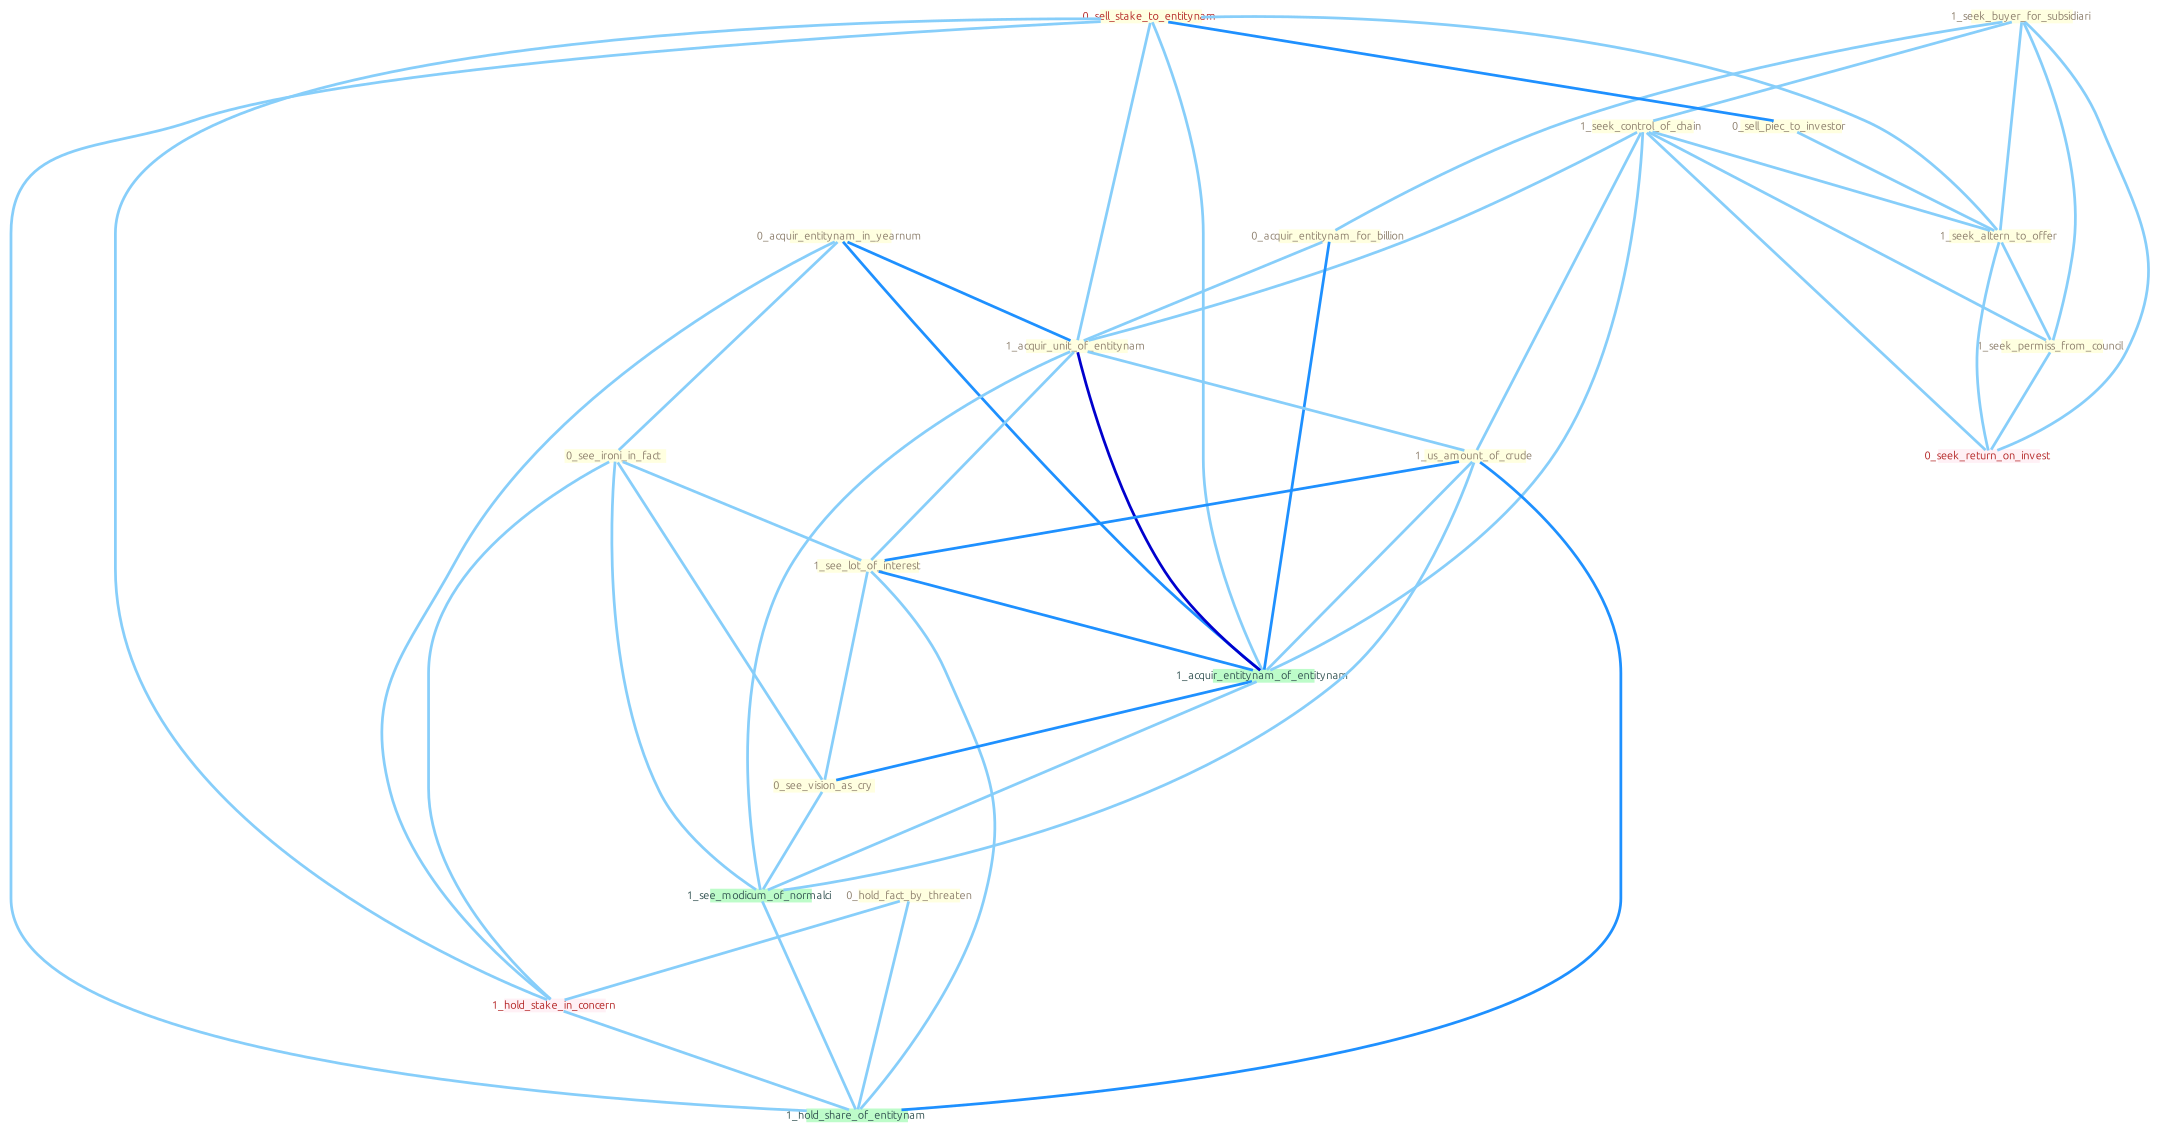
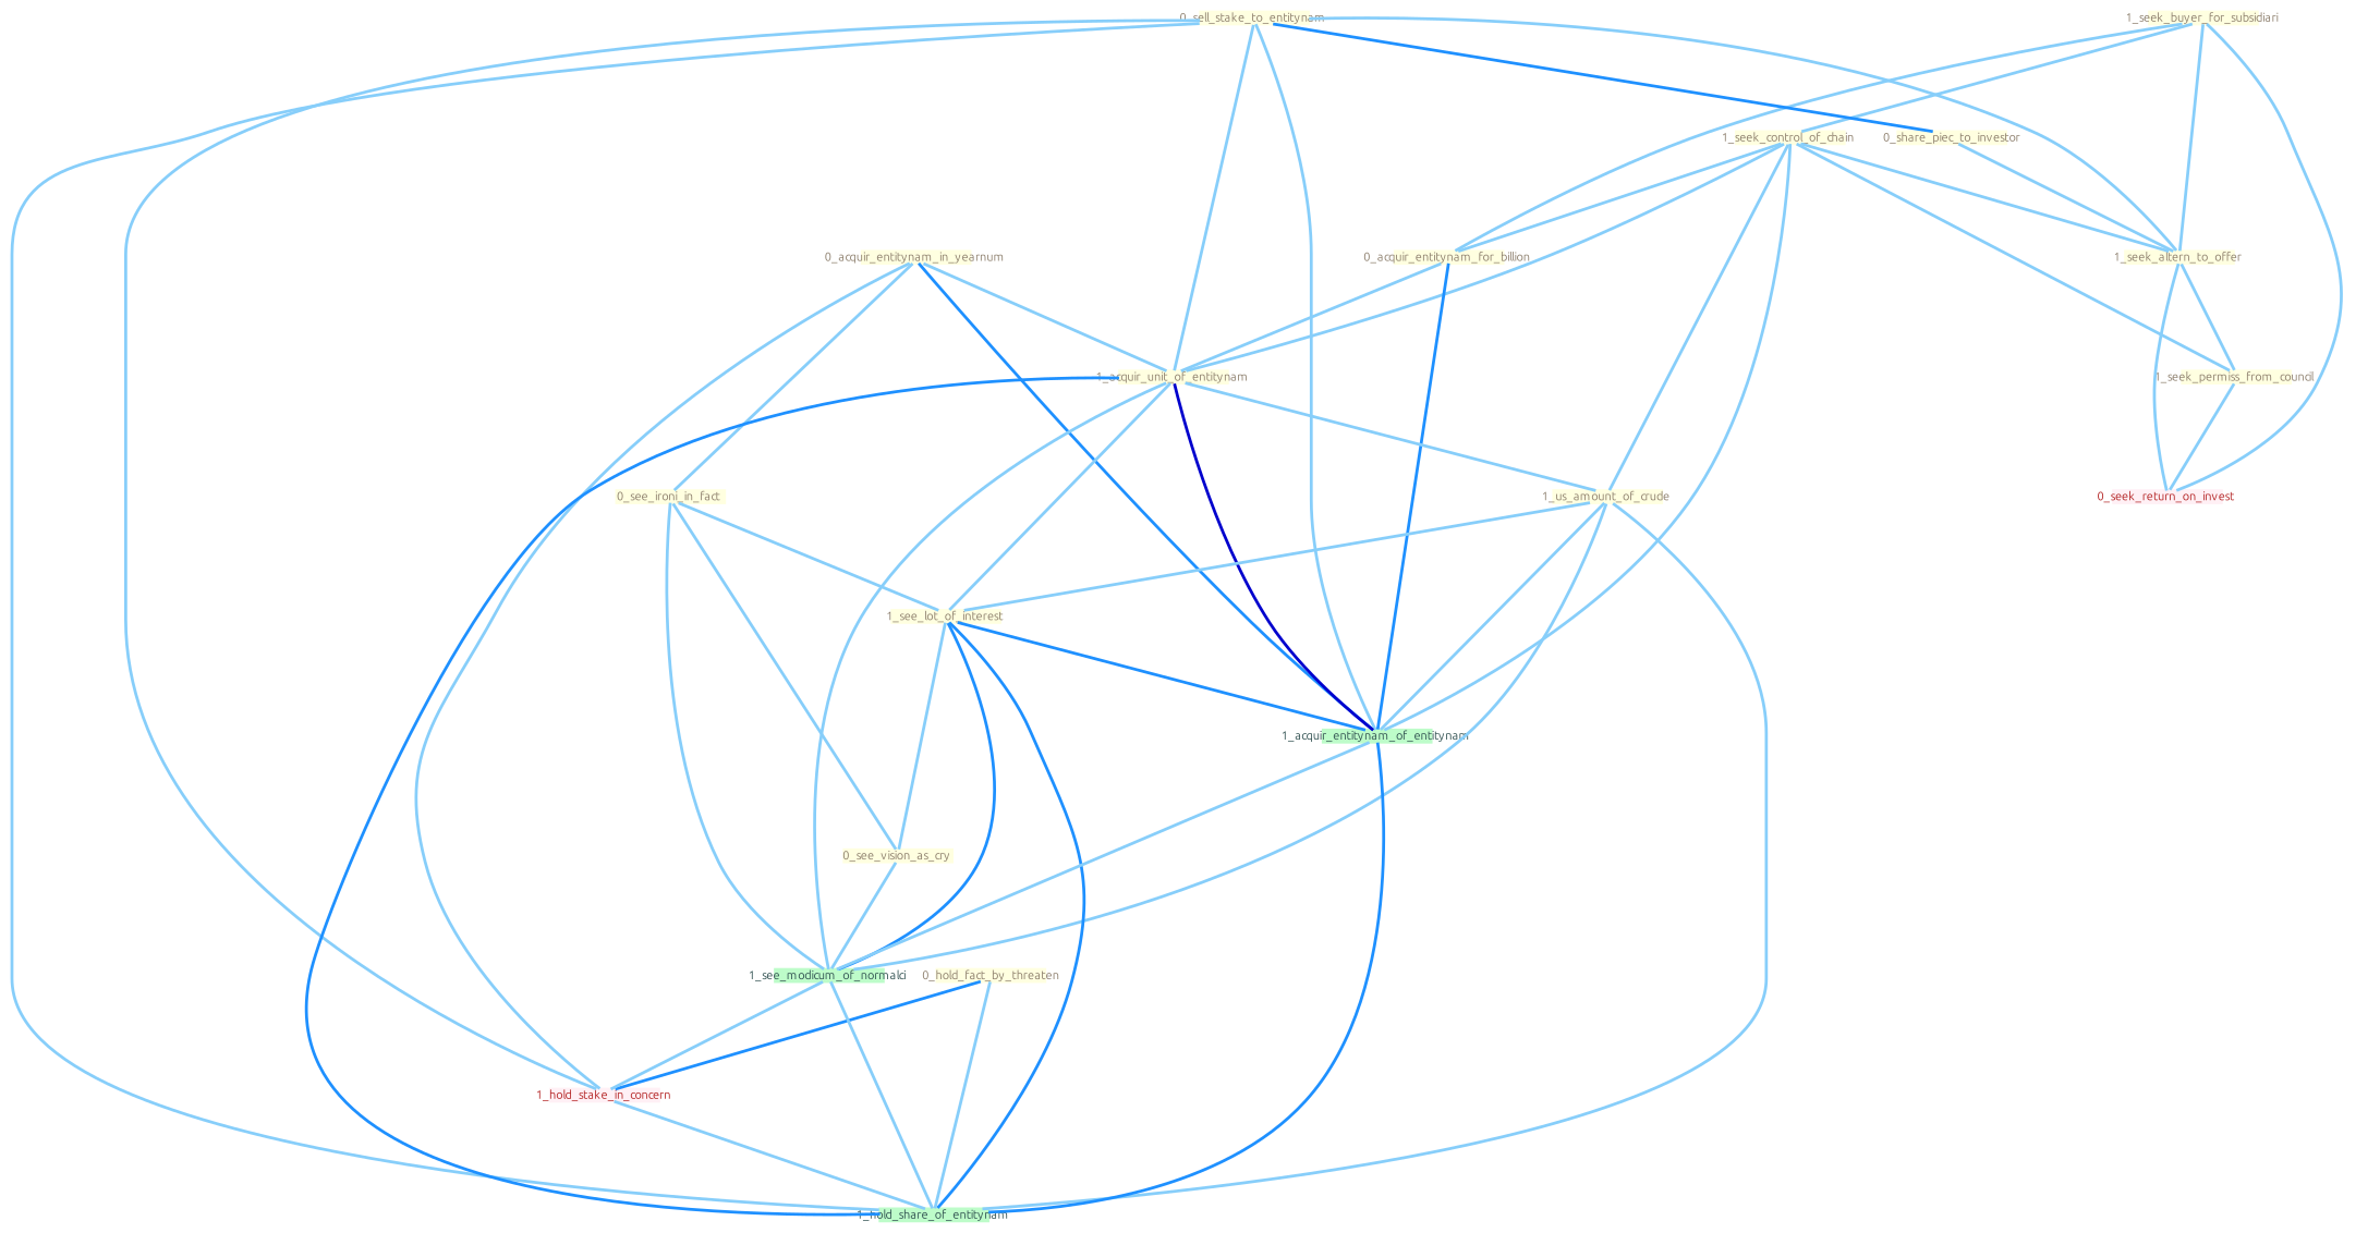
  graph {
    fontname=Ubuntu
    node [color="#ffffe0" fixedsize=true fontcolor="#8b7d6b" fontname=Ubuntu fontsize=4 shape=polygon style=filled]
    edge [color="#87cefa" fontname=Ubuntu w=1]
    "0_acquir_entitynam_in_yearnum " [height=.06 width=.5]
    "1_seek_buyer_for_subsidiari " [height=.06 width=.5]
    "0_see_vision_as_cry " [height=.06 width=.5]
    "0_see_ironi_in_fact " [height=.06 width=.5]
-   "0_sell_stake_to_entitynam " [fontcolor="#b22222" height=.06 width=.5]
-   "0_sell_piec_to_investor " [height=.06 width=.5]
+   "0_sell_stake_to_entitynam " [height=.06 width=.5]
+   "0_sell_piec_to_investor " [height=.06 width=.5 label="0_share_piec_to_investor"]
    n7 [height=.06 label="0_hold_fact_by_threaten" width=.5]
    "1_seek_control_of_chain " [height=.06 width=.5]
    "0_acquir_entitynam_for_billion " [height=.06 width=.5]
    "1_acquir_unit_of_entitynam " [height=.06 width=.5]
    "1_us_amount_of_crude " [height=.06 width=.5]
    "1_seek_altern_to_offer " [height=.06 width=.5]
    "1_seek_permiss_from_council " [height=.06 width=.5]
    "1_see_lot_of_interest " [height=.06 width=.5]
    "1_hold_stake_in_concern " [color="#fff0f5" fontcolor="#b22222" height=.06 width=.5]
    "0_seek_return_on_invest " [color="#fff0f5" fontcolor="#b22222" height=.06 width=.5]
    "1_acquir_entitynam_of_entitynam " [color="#BDFCC9" fontcolor="#2f4f4f" height=.06 width=.5]
    "1_see_modicum_of_normalci " [color="#BDFCC9" fontcolor="#2f4f4f" height=.06 width=.5]
    "1_hold_share_of_entitynam " [color="#BDFCC9" fontcolor="#2f4f4f" height=.06 width=.5]
    subgraph sub_1 {
      "0_acquir_entitynam_in_yearnum "
      "1_seek_buyer_for_subsidiari "
      "0_see_vision_as_cry "
      "0_see_ironi_in_fact "
      "0_sell_stake_to_entitynam "
      "0_sell_piec_to_investor "
      n7
      "1_seek_control_of_chain "
      "0_acquir_entitynam_for_billion "
      "1_acquir_unit_of_entitynam "
      "1_us_amount_of_crude "
      "1_seek_altern_to_offer "
      "1_seek_permiss_from_council "
      "1_see_lot_of_interest "
    }
    subgraph sub_2 {
      "1_hold_stake_in_concern "
      "0_seek_return_on_invest "
    }
    "0_acquir_entitynam_in_yearnum " -- "0_see_ironi_in_fact "
-   "0_acquir_entitynam_in_yearnum " -- "1_acquir_unit_of_entitynam " [color="#1e90ff"]
+   "0_acquir_entitynam_in_yearnum " -- "1_acquir_unit_of_entitynam "
    "0_acquir_entitynam_in_yearnum " -- "1_hold_stake_in_concern "
    "0_acquir_entitynam_in_yearnum " -- "1_acquir_entitynam_of_entitynam " [color="#1e90ff" w=2]
    "1_seek_buyer_for_subsidiari " -- "1_seek_control_of_chain "
    "1_seek_buyer_for_subsidiari " -- "0_acquir_entitynam_for_billion "
    "1_seek_buyer_for_subsidiari " -- "1_seek_altern_to_offer "
-   "1_seek_buyer_for_subsidiari " -- "1_seek_permiss_from_council "
    "1_seek_buyer_for_subsidiari " -- "0_seek_return_on_invest "
    "0_see_vision_as_cry " -- "0_see_ironi_in_fact "
    "0_see_vision_as_cry " -- "1_see_lot_of_interest "
    "0_see_vision_as_cry " -- "1_see_modicum_of_normalci "
    "0_see_ironi_in_fact " -- "1_see_lot_of_interest "
-   "0_see_ironi_in_fact " -- "1_hold_stake_in_concern "
+   "1_see_modicum_of_normalci " -- "1_hold_stake_in_concern "
    "0_see_ironi_in_fact " -- "1_see_modicum_of_normalci "
    "0_sell_stake_to_entitynam " -- "0_sell_piec_to_investor " [color="#1e90ff" w=2]
    "0_sell_stake_to_entitynam " -- "1_acquir_unit_of_entitynam "
    "0_sell_stake_to_entitynam " -- "1_seek_altern_to_offer "
    "0_sell_stake_to_entitynam " -- "1_hold_stake_in_concern "
    "0_sell_stake_to_entitynam " -- "1_acquir_entitynam_of_entitynam "
    "0_sell_stake_to_entitynam " -- "1_hold_share_of_entitynam "
    "0_sell_piec_to_investor " -- "1_seek_altern_to_offer "
-   n7 -- "1_hold_stake_in_concern "
+   n7 -- "1_hold_stake_in_concern " [color="#1e90ff"]
    n7 -- "1_hold_share_of_entitynam "
    "1_seek_control_of_chain " -- "1_acquir_unit_of_entitynam "
    "1_seek_control_of_chain " -- "1_us_amount_of_crude "
    "1_seek_control_of_chain " -- "1_seek_altern_to_offer "
    "1_seek_control_of_chain " -- "1_seek_permiss_from_council "
-   "1_seek_control_of_chain " -- "0_seek_return_on_invest "
+   "1_seek_control_of_chain " -- "0_acquir_entitynam_for_billion "
    "1_seek_control_of_chain " -- "1_acquir_entitynam_of_entitynam "
    "0_acquir_entitynam_for_billion " -- "1_acquir_unit_of_entitynam "
    "0_acquir_entitynam_for_billion " -- "1_acquir_entitynam_of_entitynam " [color="#1e90ff" w=2]
    "1_acquir_unit_of_entitynam " -- "1_us_amount_of_crude "
    "1_acquir_unit_of_entitynam " -- "1_see_lot_of_interest "
    "1_acquir_unit_of_entitynam " -- "1_acquir_entitynam_of_entitynam " [color="#0000cd" w=3]
    "1_acquir_unit_of_entitynam " -- "1_see_modicum_of_normalci "
-   "1_us_amount_of_crude " -- "1_see_lot_of_interest " [color="#1e90ff"]
+   "1_acquir_unit_of_entitynam " -- "1_hold_share_of_entitynam " [color="#1e90ff" w=2]
+   "1_us_amount_of_crude " -- "1_see_lot_of_interest "
    "1_us_amount_of_crude " -- "1_acquir_entitynam_of_entitynam "
    "1_us_amount_of_crude " -- "1_see_modicum_of_normalci "
-   "1_us_amount_of_crude " -- "1_hold_share_of_entitynam " [color="#1e90ff"]
+   "1_us_amount_of_crude " -- "1_hold_share_of_entitynam "
    "1_seek_altern_to_offer " -- "1_seek_permiss_from_council "
    "1_seek_altern_to_offer " -- "0_seek_return_on_invest "
    "1_seek_permiss_from_council " -- "0_seek_return_on_invest "
    "1_see_lot_of_interest " -- "1_acquir_entitynam_of_entitynam " [color="#1e90ff"]
-   "1_see_lot_of_interest " -- "1_hold_share_of_entitynam "
+   "1_see_lot_of_interest " -- "1_see_modicum_of_normalci " [color="#1e90ff" w=2]
+   "1_see_lot_of_interest " -- "1_hold_share_of_entitynam " [color="#1e90ff"]
    "1_hold_stake_in_concern " -- "1_hold_share_of_entitynam "
-   "1_acquir_entitynam_of_entitynam " -- "0_see_vision_as_cry " [color="#1e90ff" w=2]
+   "1_acquir_entitynam_of_entitynam " -- "1_hold_share_of_entitynam " [color="#1e90ff" w=2]
    "1_see_modicum_of_normalci " -- "1_acquir_entitynam_of_entitynam "
    "1_see_modicum_of_normalci " -- "1_hold_share_of_entitynam "
  }
